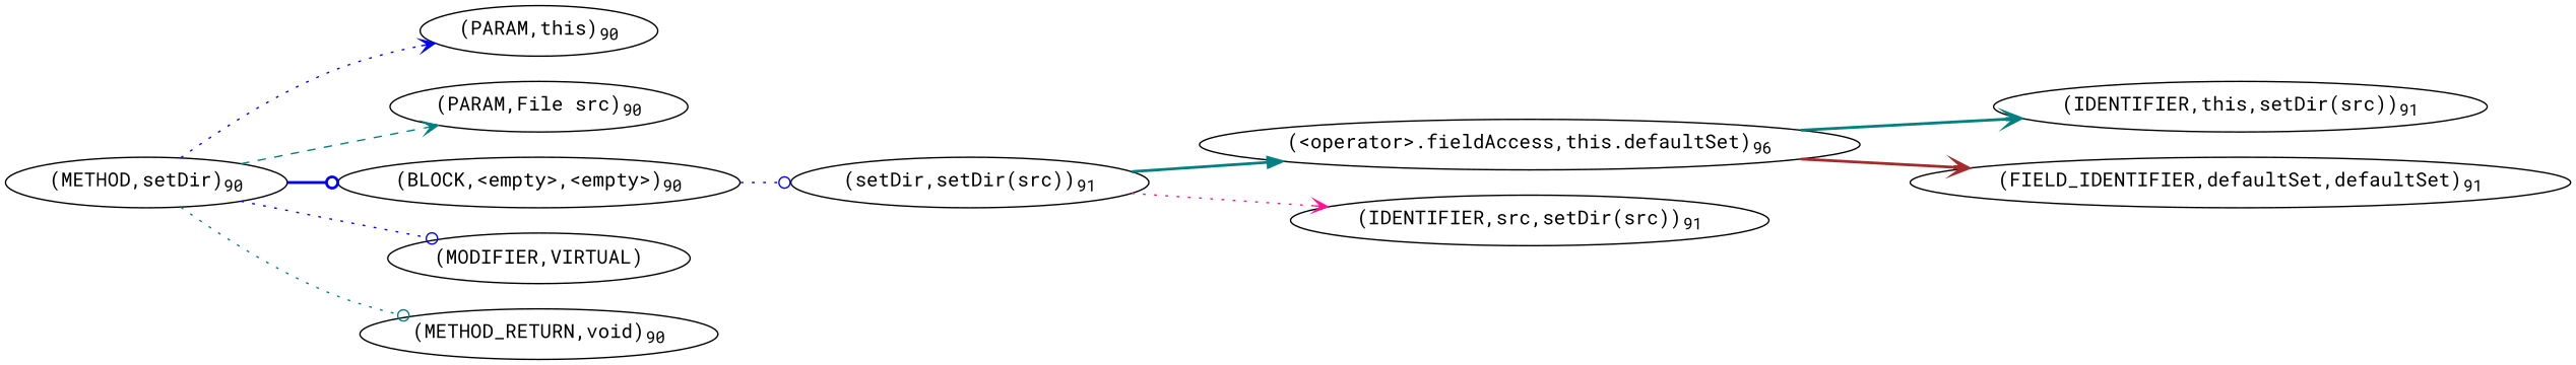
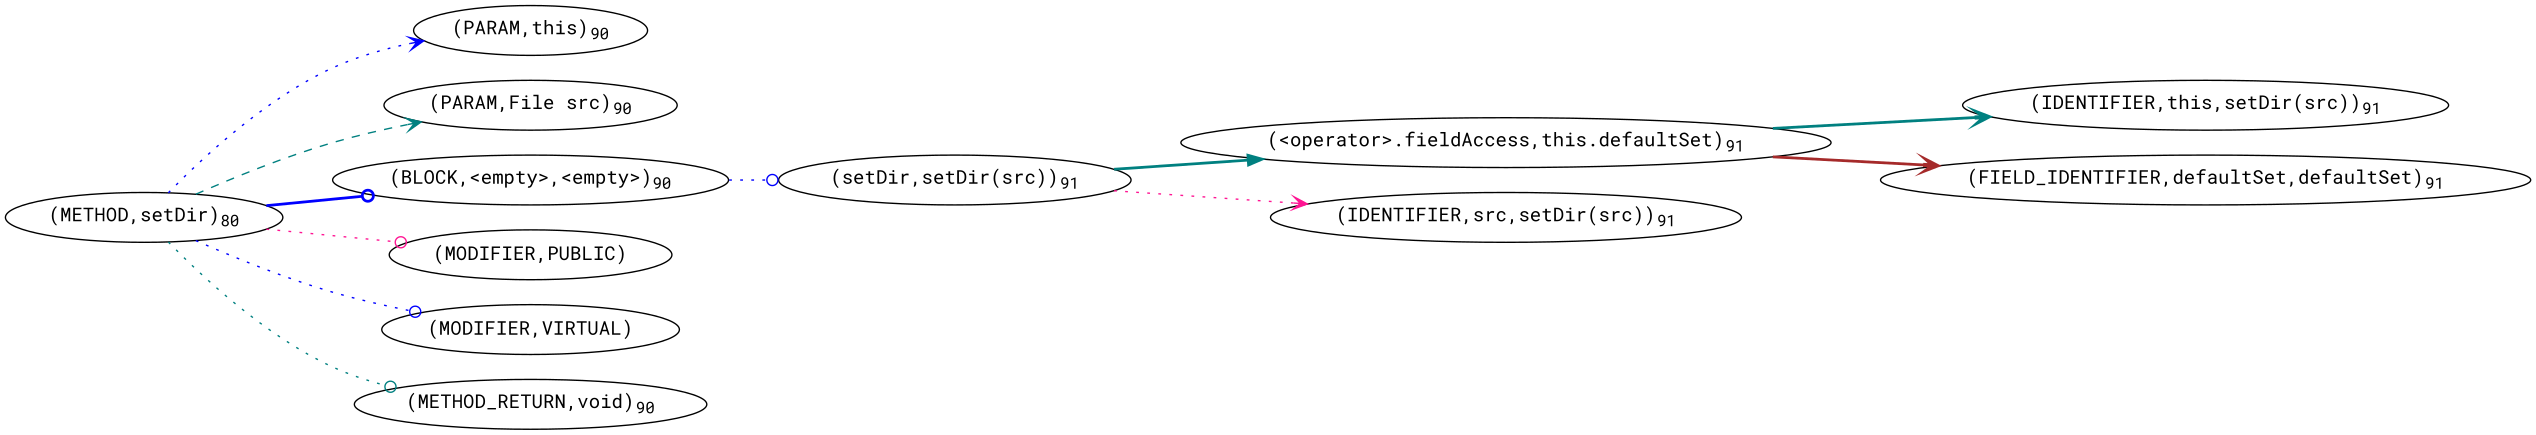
  digraph {
    fontname="Roboto Mono"
    rankdir=LR
    node [fontname="Roboto Mono"]
    edge [arrowhead=vee color=blue fontname="Roboto Mono" style=dotted]
-   n1 [label=<(METHOD,setDir)<SUB>90</SUB>>]
+   n1 [label=<(METHOD,setDir)<SUB>80</SUB>>]
    n2 [label=<(PARAM,this)<SUB>90</SUB>>]
    n3 [label=<(PARAM,File src)<SUB>90</SUB>>]
    n4 [label=<(BLOCK,&lt;empty&gt;,&lt;empty&gt;)<SUB>90</SUB>>]
+   n5 [label=<(MODIFIER,PUBLIC)>]
    n6 [label=<(MODIFIER,VIRTUAL)>]
    n7 [label=<(METHOD_RETURN,void)<SUB>90</SUB>>]
    n8 [label=<(setDir,setDir(src))<SUB>91</SUB>>]
-   n9 [label=<(&lt;operator&gt;.fieldAccess,this.defaultSet)<SUB>96</SUB>>]
+   n9 [label=<(&lt;operator&gt;.fieldAccess,this.defaultSet)<SUB>91</SUB>>]
    n10 [label=<(IDENTIFIER,src,setDir(src))<SUB>91</SUB>>]
    n11 [label=<(IDENTIFIER,this,setDir(src))<SUB>91</SUB>>]
    n12 [label=<(FIELD_IDENTIFIER,defaultSet,defaultSet)<SUB>91</SUB>>]
    n1 -> n2
    n1 -> n3 [color=teal style=dashed]
    n1 -> n4 [arrowhead=odot style=bold]
+   n1 -> n5 [arrowhead=odot color=deeppink]
    n1 -> n6 [arrowhead=odot]
    n1 -> n7 [arrowhead=odot color=teal]
    n4 -> n8 [arrowhead=odot]
    n8 -> n9 [arrowhead=normal color=teal style=bold]
    n8 -> n10 [color=deeppink]
    n9 -> n11 [color=teal style=bold]
    n9 -> n12 [color=brown style=bold]
  }
